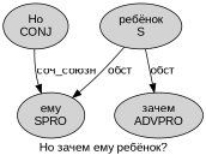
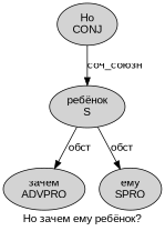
  digraph {
    fontname="Liberation Sans"
    label="Но зачем ему ребёнок?"
    node [fillcolor=lightgray fontname="Liberation Sans" penwidth=1 shape=ellipse style=filled]
    edge [fontname="Liberation Sans"]
    n1 [label="Но\nCONJ"]
    n2 [label="ребёнок\nS"]
    n3 [label="зачем\nADVPRO"]
    n4 [label="ему\nSPRO"]
-   n1 -> n4 [label="соч_союзн"]
+   n1 -> n2 [label="соч_союзн"]
    n2 -> n3 [label="обст"]
    n2 -> n4 [label="обст"]
  }
